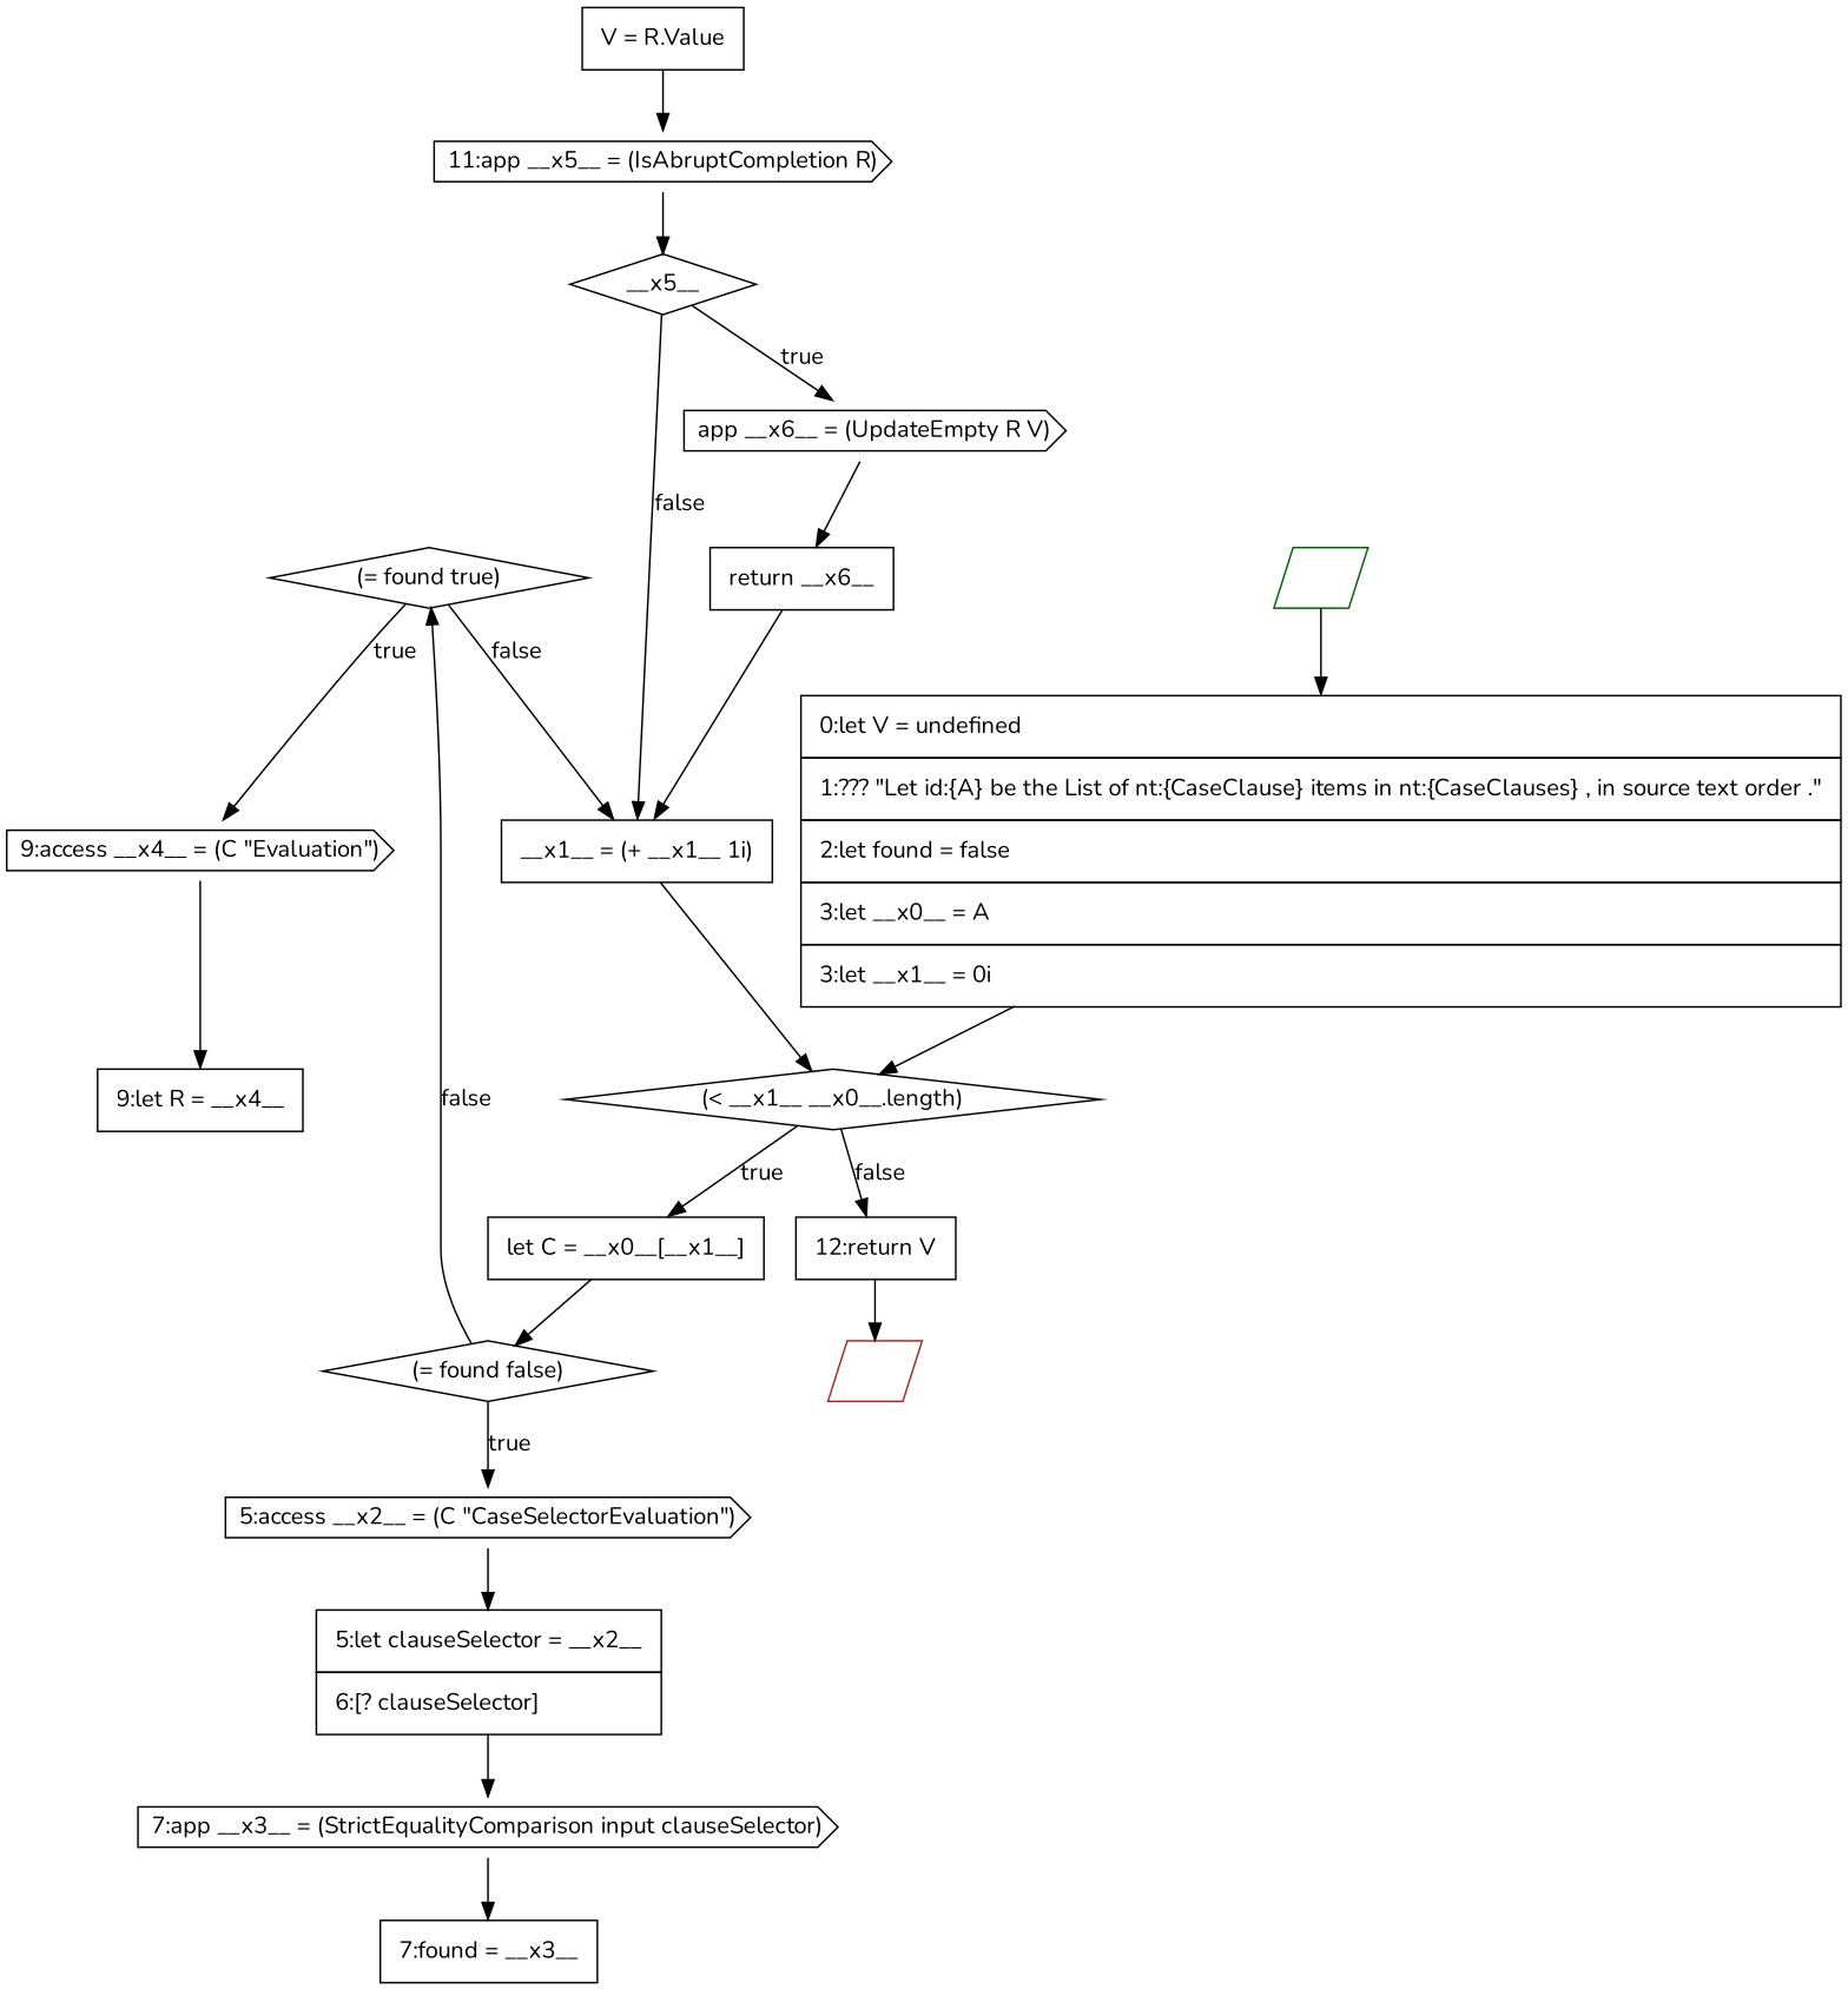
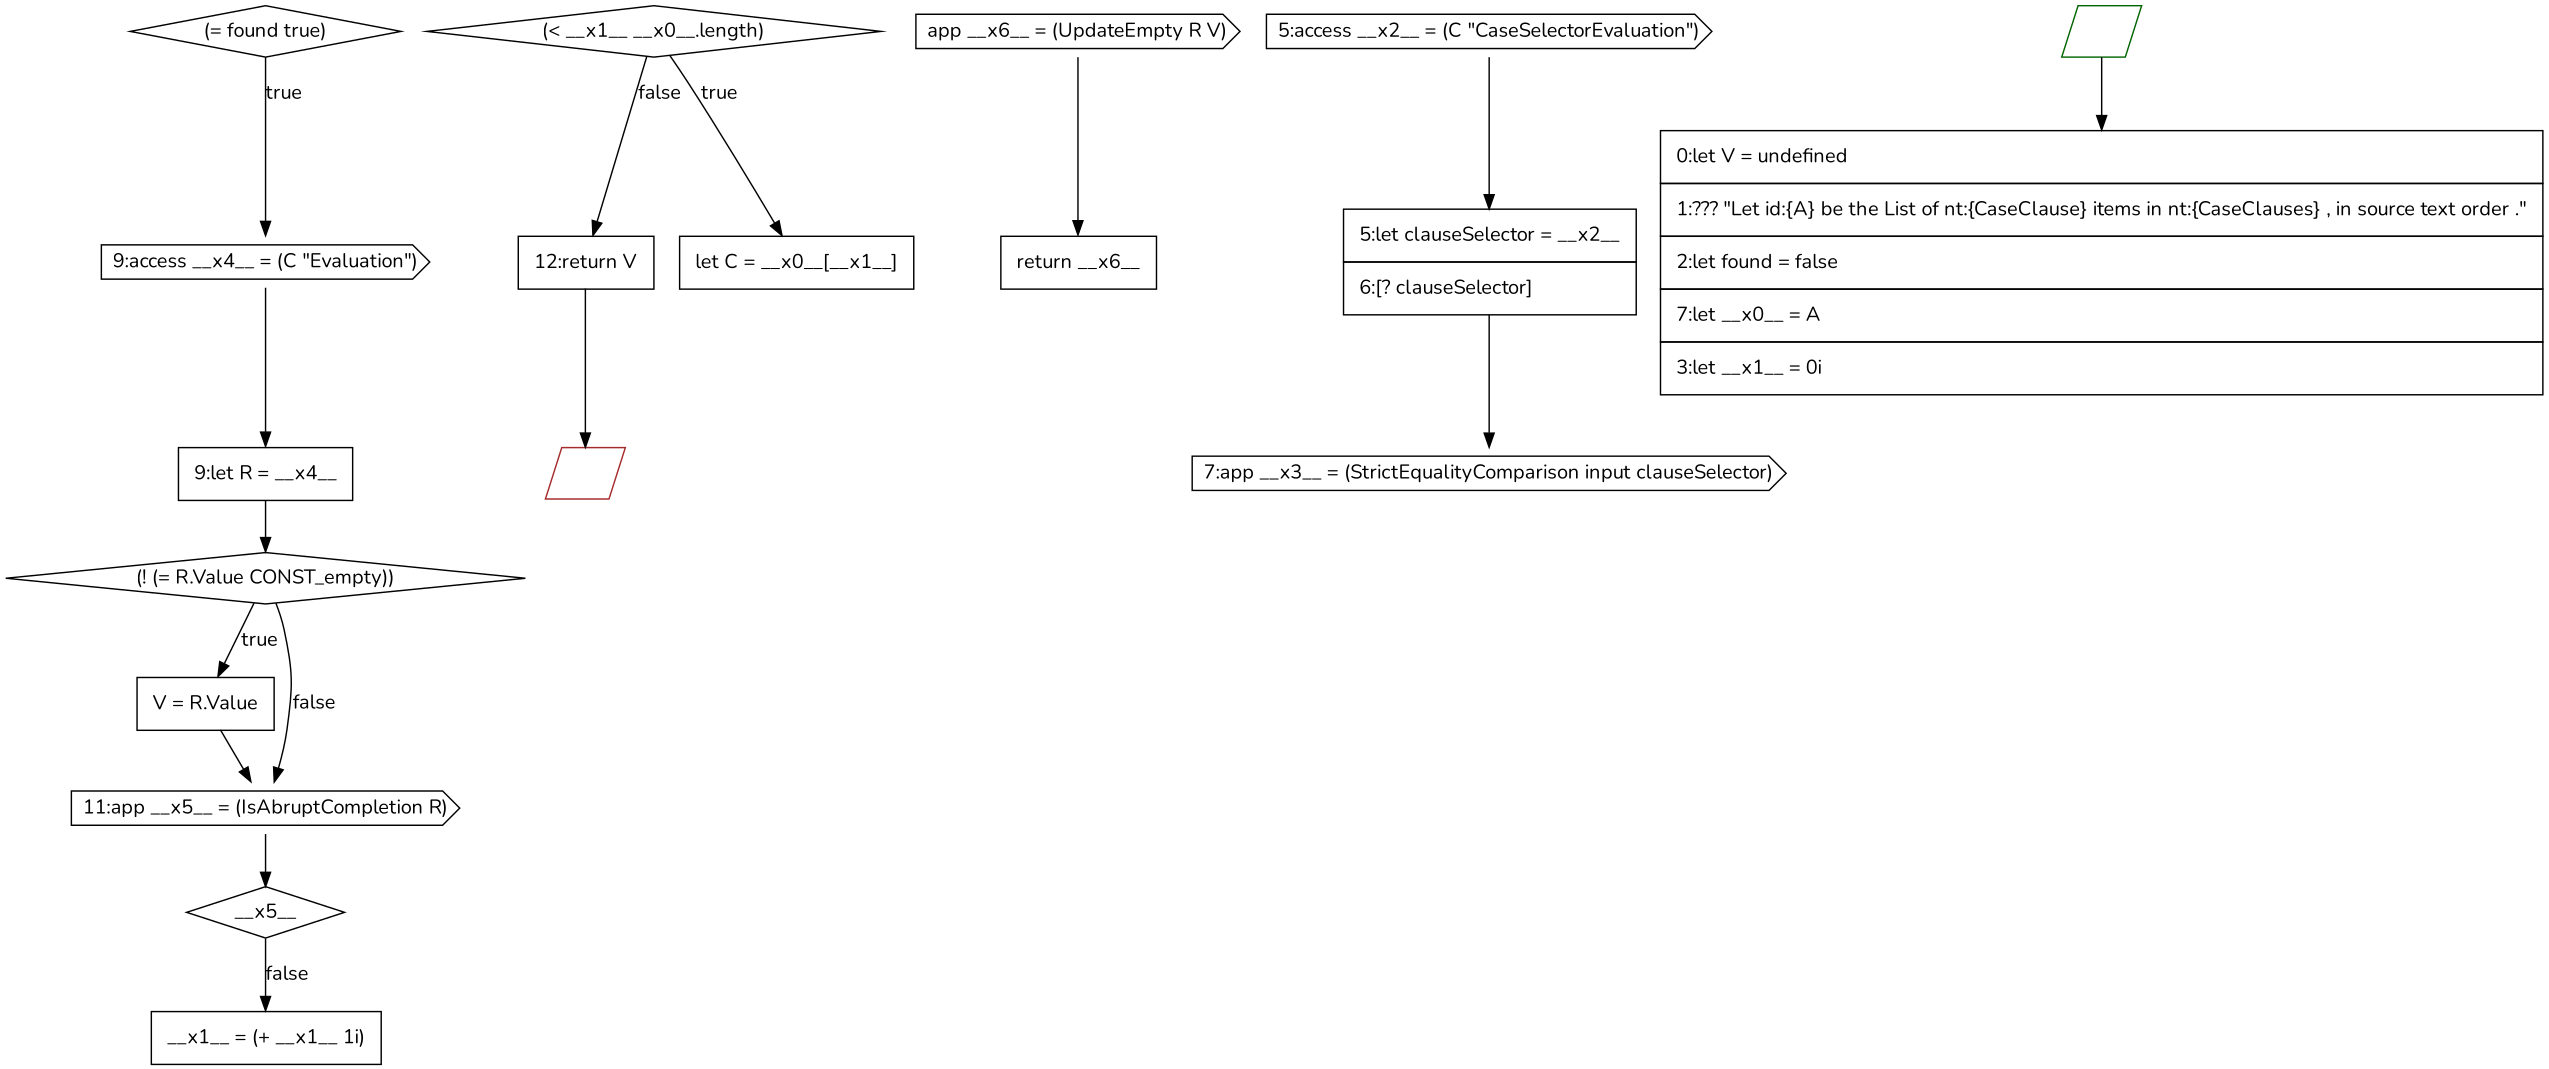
  digraph {
    fontname=Nunito
    node [color=black fillcolor=white fontname=Nunito shape=none style=filled]
    edge [color=black fontname=Nunito]
    n1 [label=<<font color="black">(= found true)</font>> shape=diamond]
    n2 [label=<<font color="black">9:access __x4__ = (C &quot;Evaluation&quot;)</font>> shape=cds]
    n3 [label=<<font color="black">     <table border="0" cellborder="1" cellspacing="0" cellpadding="10">       <tr><td align="left">__x1__ = (+ __x1__ 1i)</td></tr>     </table>   </font>> margin=0]
    n4 [label=<<font color="black">     <table border="0" cellborder="1" cellspacing="0" cellpadding="10">       <tr><td align="left">9:let R = __x4__</td></tr>     </table>   </font>> margin=0]
    n5 [label=<<font color="black">(&lt; __x1__ __x0__.length)</font>> shape=diamond]
    n6 [label=<<font color="black">__x5__</font>> shape=diamond]
    n7 [label=<<font color="black">app __x6__ = (UpdateEmpty R V)</font>> shape=cds]
    n8 [label=<<font color="black">     <table border="0" cellborder="1" cellspacing="0" cellpadding="10">       <tr><td align="left">return __x6__</td></tr>     </table>   </font>> margin=0]
    n9 [label=<<font color="black">5:access __x2__ = (C &quot;CaseSelectorEvaluation&quot;)</font>> shape=cds]
    n10 [label=<<font color="black">     <table border="0" cellborder="1" cellspacing="0" cellpadding="10">       <tr><td align="left">5:let clauseSelector = __x2__</td></tr>       <tr><td align="left">6:[? clauseSelector]</td></tr>     </table>   </font>> margin=0]
    n11 [label=<<font color="black">7:app __x3__ = (StrictEqualityComparison input clauseSelector)</font>> shape=cds]
+   n12 [label=<<font color="black">(! (= R.Value CONST_empty))</font>> shape=diamond]
    n13 [label=<<font color="black">     <table border="0" cellborder="1" cellspacing="0" cellpadding="10">       <tr><td align="left">12:return V</td></tr>     </table>   </font>> margin=0]
    n14 [label=<<font color="black">     <table border="0" cellborder="1" cellspacing="0" cellpadding="10">       <tr><td align="left">let C = __x0__[__x1__]</td></tr>     </table>   </font>> margin=0]
    n15 [color=brown label=" " shape=parallelogram]
-   n16 [label=<<font color="black">(= found false)</font>> shape=diamond]
-   n17 [label=<<font color="black">     <table border="0" cellborder="1" cellspacing="0" cellpadding="10">       <tr><td align="left">7:found = __x3__</td></tr>     </table>   </font>> margin=0]
    n18 [label=<<font color="black">     <table border="0" cellborder="1" cellspacing="0" cellpadding="10">       <tr><td align="left">V = R.Value</td></tr>     </table>   </font>> margin=0]
    n19 [label=<<font color="black">11:app __x5__ = (IsAbruptCompletion R)</font>> shape=cds]
-   n20 [label=<<font color="black">     <table border="0" cellborder="1" cellspacing="0" cellpadding="10">       <tr><td align="left">0:let V = undefined</td></tr>       <tr><td align="left">1:??? &quot;Let id:{A} be the List of nt:{CaseClause} items in nt:{CaseClauses} , in source text order .&quot;</td></tr>       <tr><td align="left">2:let found = false</td></tr>       <tr><td align="left">3:let __x0__ = A</td></tr>       <tr><td align="left">3:let __x1__ = 0i</td></tr>     </table>   </font>> margin=0]
+   n20 [label=<<font color="black">     <table border="0" cellborder="1" cellspacing="0" cellpadding="10">       <tr><td align="left">0:let V = undefined</td></tr>       <tr><td align="left">1:??? &quot;Let id:{A} be the List of nt:{CaseClause} items in nt:{CaseClauses} , in source text order .&quot;</td></tr>       <tr><td align="left">2:let found = false</td></tr>       <tr><td align="left">7:let __x0__ = A</td></tr>       <tr><td align="left">3:let __x1__ = 0i</td></tr>     </table>   </font>> margin=0]
    n21 [color=darkgreen label=" " shape=parallelogram]
    n1 -> n2 [label=<<font color="black">true</font>>]
-   n1 -> n3 [label=<<font color="black">false</font>>]
    n2 -> n4
-   n3 -> n5
+   n4 -> n12
    n5 -> n13 [label=<<font color="black">false</font>>]
    n5 -> n14 [label=<<font color="black">true</font>>]
    n6 -> n3 [label=<<font color="black">false</font>>]
-   n6 -> n7 [label=<<font color="black">true</font>>]
    n7 -> n8
-   n8 -> n3
    n9 -> n10
    n10 -> n11
-   n11 -> n17
+   n12 -> n18 [label=<<font color="black">true</font>>]
+   n12 -> n19 [label=<<font color="black">false</font>>]
    n13 -> n15
-   n14 -> n16
-   n16 -> n1 [label=<<font color="black">false</font>>]
-   n16 -> n9 [label=<<font color="black">true</font>>]
    n18 -> n19
    n19 -> n6
-   n20 -> n5
    n21 -> n20
  }
